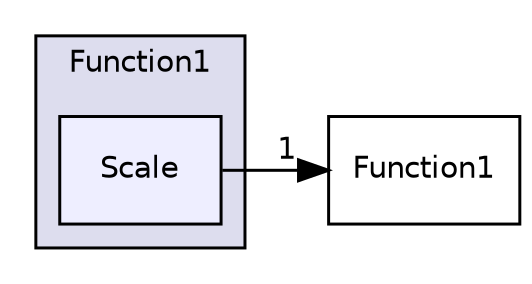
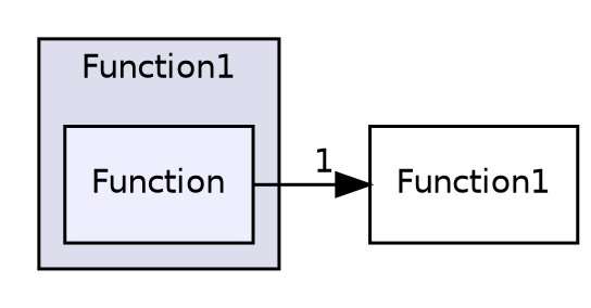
  digraph {
    compound=true
    rankdir=LR
    node [fontname=Helvetica fontsize=10 shape=box]
-   n1 [fillcolor="#eeeeff" label=Scale pencolor=black style=filled]
+   n1 [fillcolor="#eeeeff" label=Function pencolor=black style=filled]
    n2 [label=Function1]
    subgraph cluster_1 {
      bgcolor="#ddddee"
      fontname=Helvetica
      fontsize=10
      label=Function1
      pencolor=black
      n1
    }
    n1 -> n2 [headlabel=1 labeldistance=1.5 labelfontname=Helvetica labelfontsize=10]
  }
